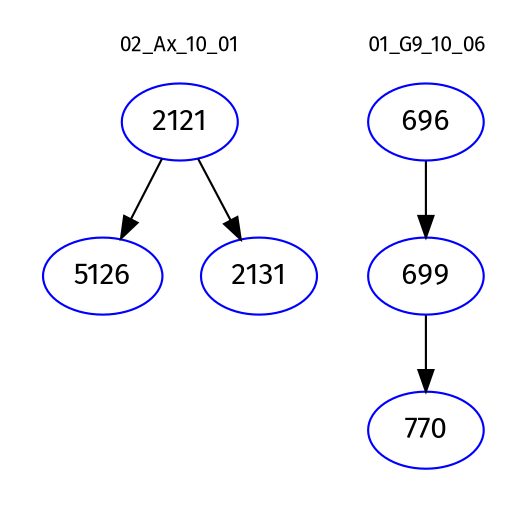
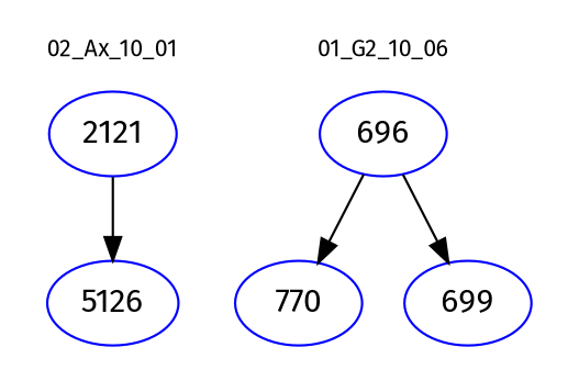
  digraph {
    fontname="Fira Sans"
    node [color=blue fontname="Fira Sans"]
    edge [color=black fontname="Fira Sans"]
    n1 [label=2121]
    n2 [label=5126]
-   n3 [label=2131]
    n4 [label=696]
    n5 [label=770]
    n6 [label=699]
    subgraph cluster_1 {
      color=white
      fontsize=10
      label="02_Ax_10_01"
      n1
      n2
-     n3
    }
    subgraph cluster_2 {
      color=white
      fontsize=10
-     label="01_G9_10_06"
+     label="01_G2_10_06"
      n4
      n5
      n6
    }
    n1 -> n2
-   n1 -> n3
-   n6 -> n5
+   n4 -> n5
    n4 -> n6
  }
